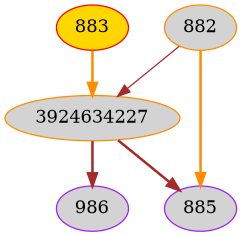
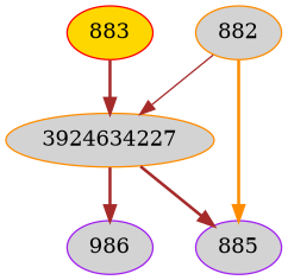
  strict digraph {
    node [color=darkorange fillcolor=lightgrey style=filled]
    edge [color=brown style=bold]
    882
    3924634227
    885 [color=purple]
    n4 [color=purple label=986]
    883 [color=red fillcolor=gold]
    882 -> 3924634227 [style=solid]
    882 -> 885 [color=darkorange]
    3924634227 -> 885
    3924634227 -> n4
-   883 -> 3924634227 [color=darkorange]
+   883 -> 3924634227
  }
